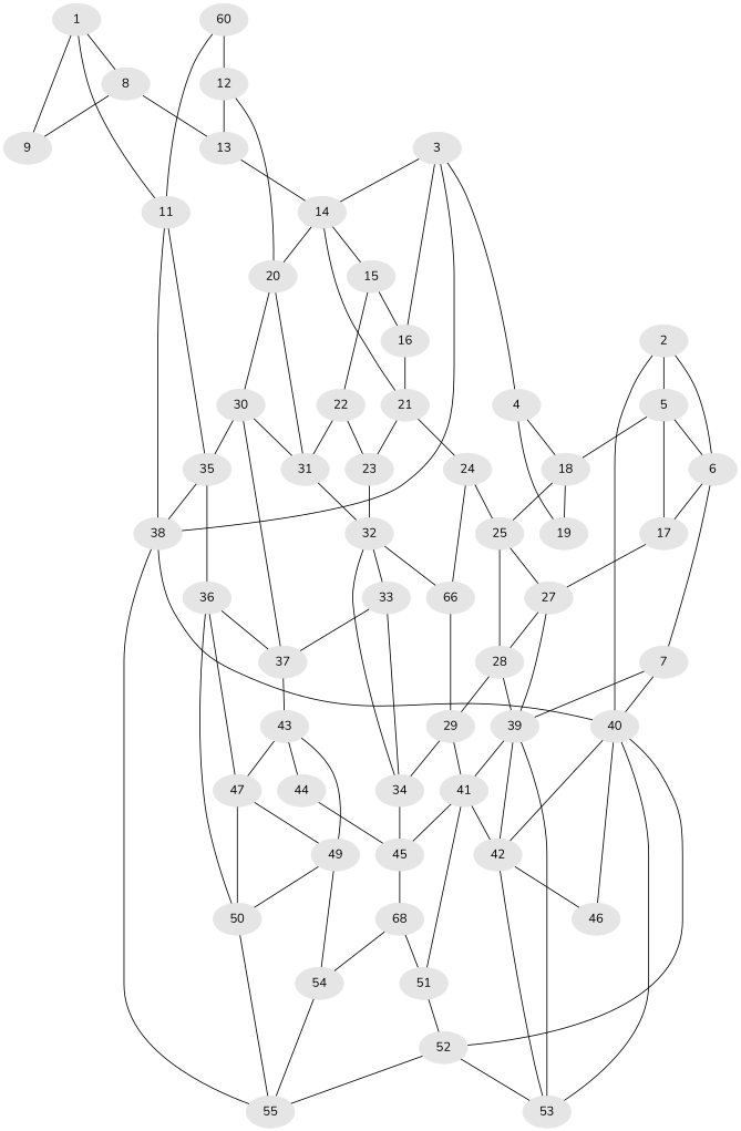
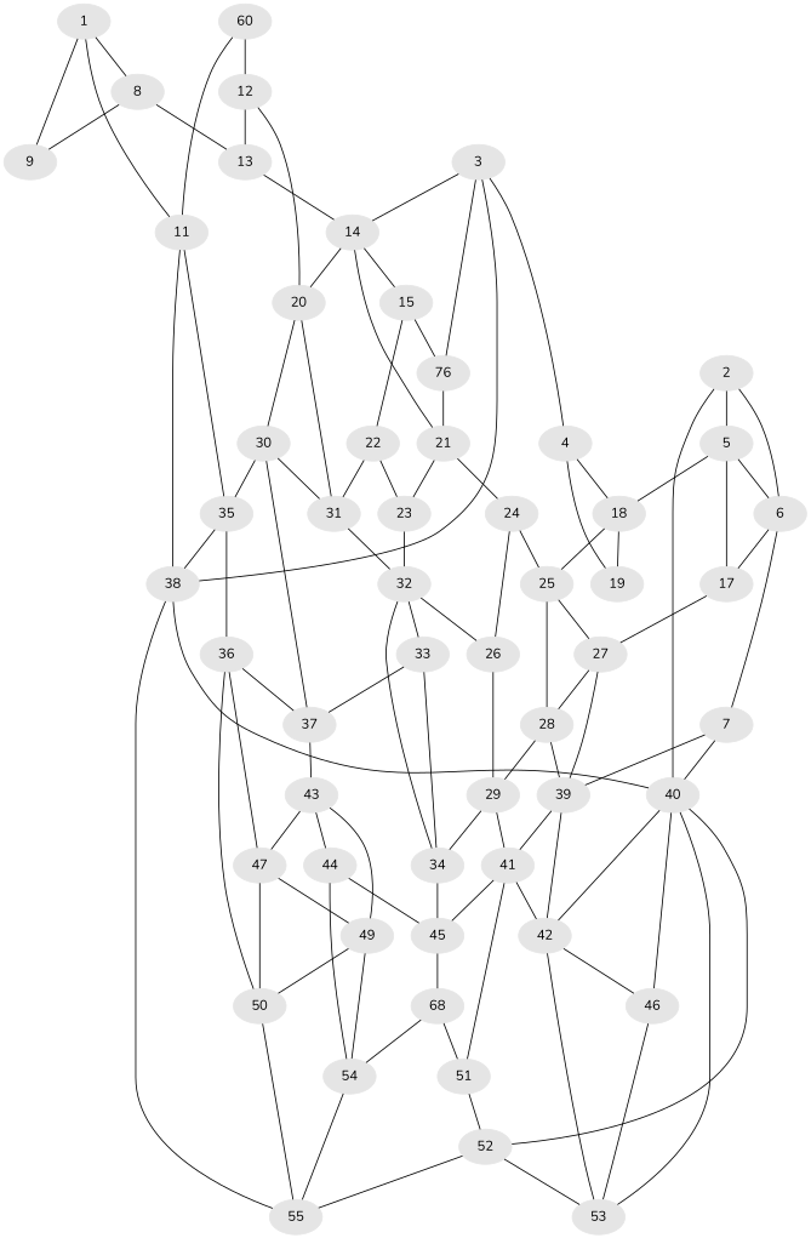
  graph {
    fontname=Nunito
    node [color=gray90 fontname=Nunito style=filled]
    edge [fontname=Nunito weight=1.0]
    1
    8
    9
    11
    13
    38
    35
    2
    5
    6
    40
    18
    17
    7
    42
    46
    52
    53
    3
    4
    14
-   16
+   16 [label=76]
    19
    20
    15
    21
    55
    25
    27
    39
    41
    n32 [label=60]
    12
    36
    30
    31
    22
    24
    23
    28
-   26 [label=66]
+   26
    37
    32
    29
    34
    33
    45
    51
    43
    n50 [label=68]
    47
    50
    49
    44
    54
    1 -- 8
    1 -- 9
    1 -- 11
    8 -- 9
    8 -- 13 [weight=2.0]
    11 -- 38
    11 -- 35
    13 -- 14
    38 -- 40 [weight=2.0]
    38 -- 55
    35 -- 38
    35 -- 36
    2 -- 5
    2 -- 6
    2 -- 40
    5 -- 6
    5 -- 18
    5 -- 17
    6 -- 17
    6 -- 7
    40 -- 42
    40 -- 46
    40 -- 52
    40 -- 53
    18 -- 19
    18 -- 25
    17 -- 27
    7 -- 40
    7 -- 39
    42 -- 46
    42 -- 53
-   39 -- 53
+   46 -- 53
    52 -- 53
    52 -- 55
    3 -- 38
    3 -- 4
    3 -- 14
    3 -- 16
    4 -- 18
    4 -- 19 [weight=2.0]
    14 -- 20
    14 -- 15
    14 -- 21
    16 -- 21
    20 -- 30
    20 -- 31
    15 -- 16
    15 -- 22
    21 -- 24
    21 -- 23
    25 -- 27
    25 -- 28
    27 -- 39
    27 -- 28
    39 -- 42 [weight=2.0]
    39 -- 41
    41 -- 42
    41 -- 45
    41 -- 51
    n32 -- 11
    n32 -- 12 [weight=2.0]
    12 -- 13
    12 -- 20
    36 -- 37
    36 -- 47
    36 -- 50
    30 -- 35
    30 -- 31
    30 -- 37
    31 -- 32
    22 -- 31
    22 -- 23
    24 -- 25
    24 -- 26
    23 -- 32
    28 -- 39
    28 -- 29
    26 -- 29
    37 -- 43
    32 -- 26
    32 -- 34
    32 -- 33
    29 -- 41
    29 -- 34
    34 -- 45
    33 -- 37
    33 -- 34
    45 -- n50
    51 -- 52
    43 -- 47
    43 -- 49
    43 -- 44
    n50 -- 51 [weight=2.0]
    n50 -- 54
    47 -- 50
    47 -- 49
    50 -- 55
    49 -- 50
    49 -- 54
    44 -- 45
+   44 -- 54
    54 -- 55
  }
